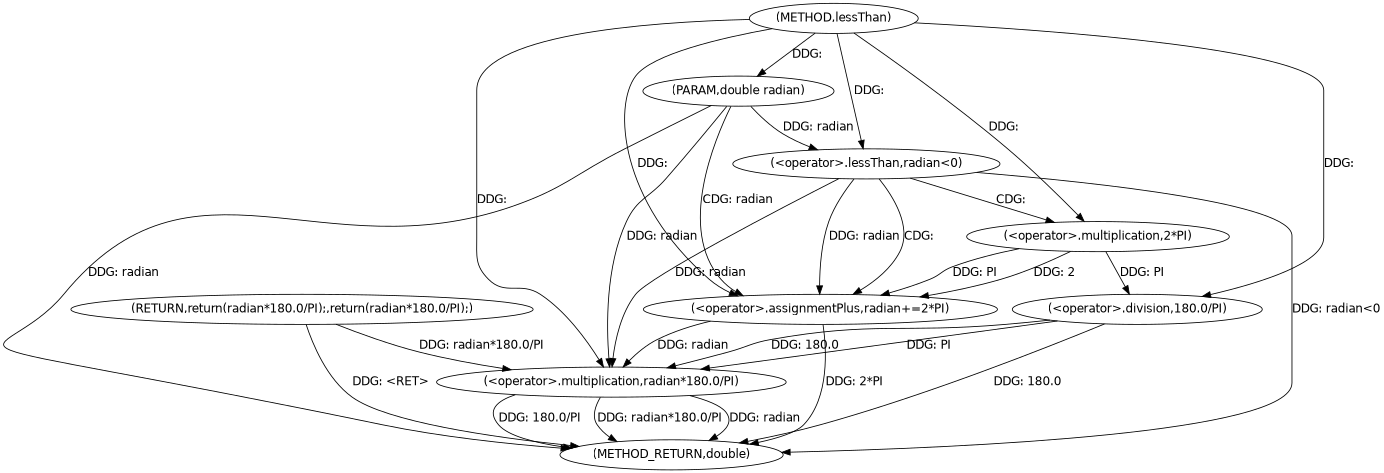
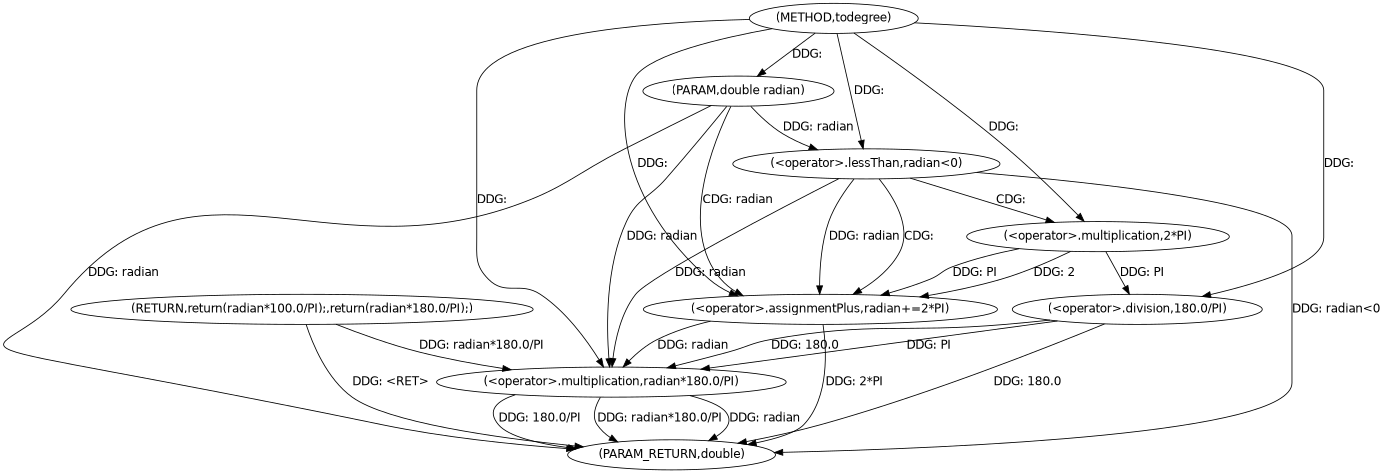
  digraph {
    fontname="DejaVu Sans"
    node [fontname="DejaVu Sans"]
    edge [fontname="DejaVu Sans"]
-   n1 [label="(METHOD,lessThan)"]
+   n1 [label="(METHOD,todegree)"]
    n2 [label="(PARAM,double radian)"]
    n3 [label="(<operator>.lessThan,radian<0)"]
    n4 [label="(<operator>.assignmentPlus,radian+=2*PI)"]
    n5 [label="(<operator>.multiplication,radian*180.0/PI)"]
    n6 [label="(<operator>.multiplication,2*PI)"]
    n7 [label="(<operator>.division,180.0/PI)"]
-   n8 [label="(METHOD_RETURN,double)"]
-   n9 [label="(RETURN,return(radian*180.0/PI);,return(radian*180.0/PI);)"]
+   n8 [label="(PARAM_RETURN,double)"]
+   n9 [label="(RETURN,return(radian*100.0/PI);,return(radian*180.0/PI);)"]
    n1 -> n2 [label="DDG: "]
    n1 -> n3 [label="DDG: "]
    n1 -> n4 [label="DDG: "]
    n1 -> n5 [label="DDG: "]
    n1 -> n6 [label="DDG: "]
    n1 -> n7 [label="DDG: "]
    n2 -> n3 [label="DDG: radian"]
    n2 -> n4 [label="CDG: radian"]
    n2 -> n5 [label="DDG: radian"]
    n2 -> n8 [label="DDG: radian"]
    n3 -> n4 [label="DDG: radian"]
    n3 -> n4 [label="CDG: "]
    n3 -> n5 [label="DDG: radian"]
    n3 -> n6 [label="CDG: "]
    n3 -> n8 [label="DDG: radian<0"]
    n4 -> n5 [label="DDG: radian"]
    n4 -> n8 [label="DDG: 2*PI"]
    n5 -> n8 [label="DDG: radian"]
    n5 -> n8 [label="DDG: 180.0/PI"]
    n5 -> n8 [label="DDG: radian*180.0/PI"]
    n6 -> n4 [label="DDG: 2"]
    n6 -> n4 [label="DDG: PI"]
    n6 -> n7 [label="DDG: PI"]
    n7 -> n5 [label="DDG: PI"]
    n7 -> n5 [label="DDG: 180.0"]
    n7 -> n8 [label="DDG: 180.0"]
    n9 -> n5 [label="DDG: radian*180.0/PI"]
    n9 -> n8 [label="DDG: <RET>"]
  }
